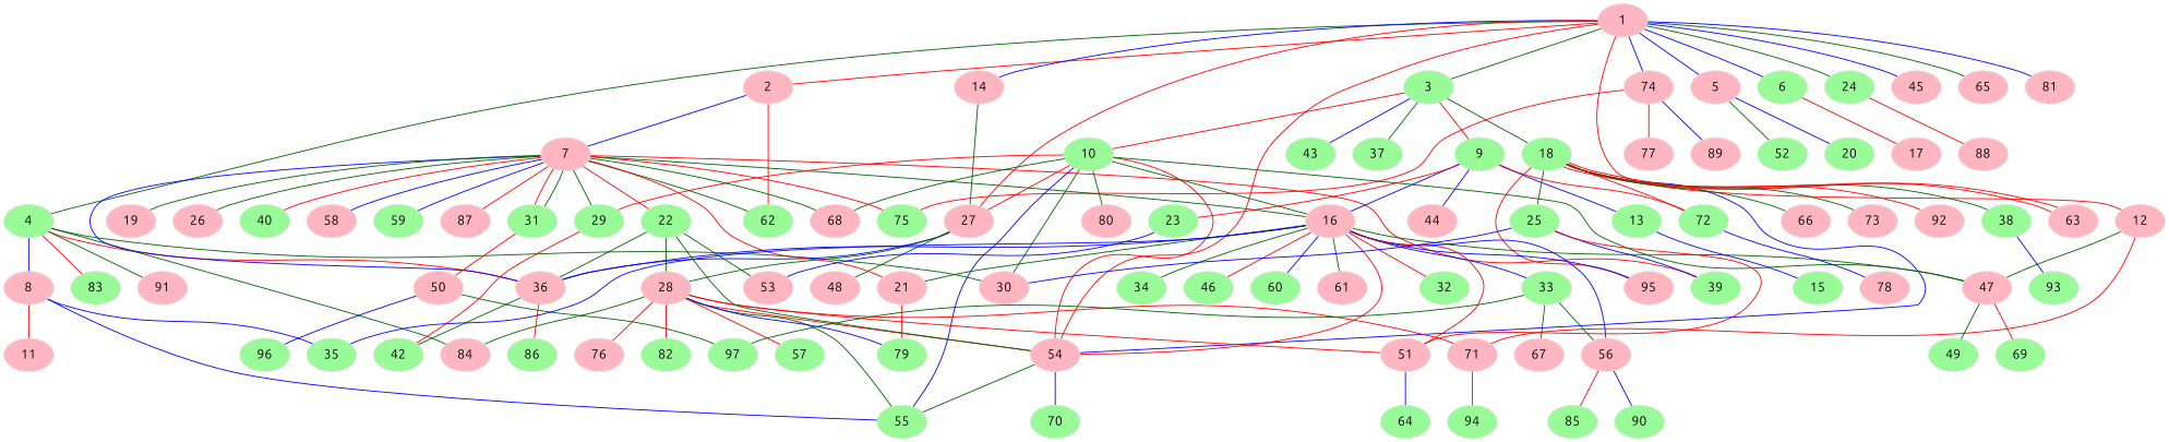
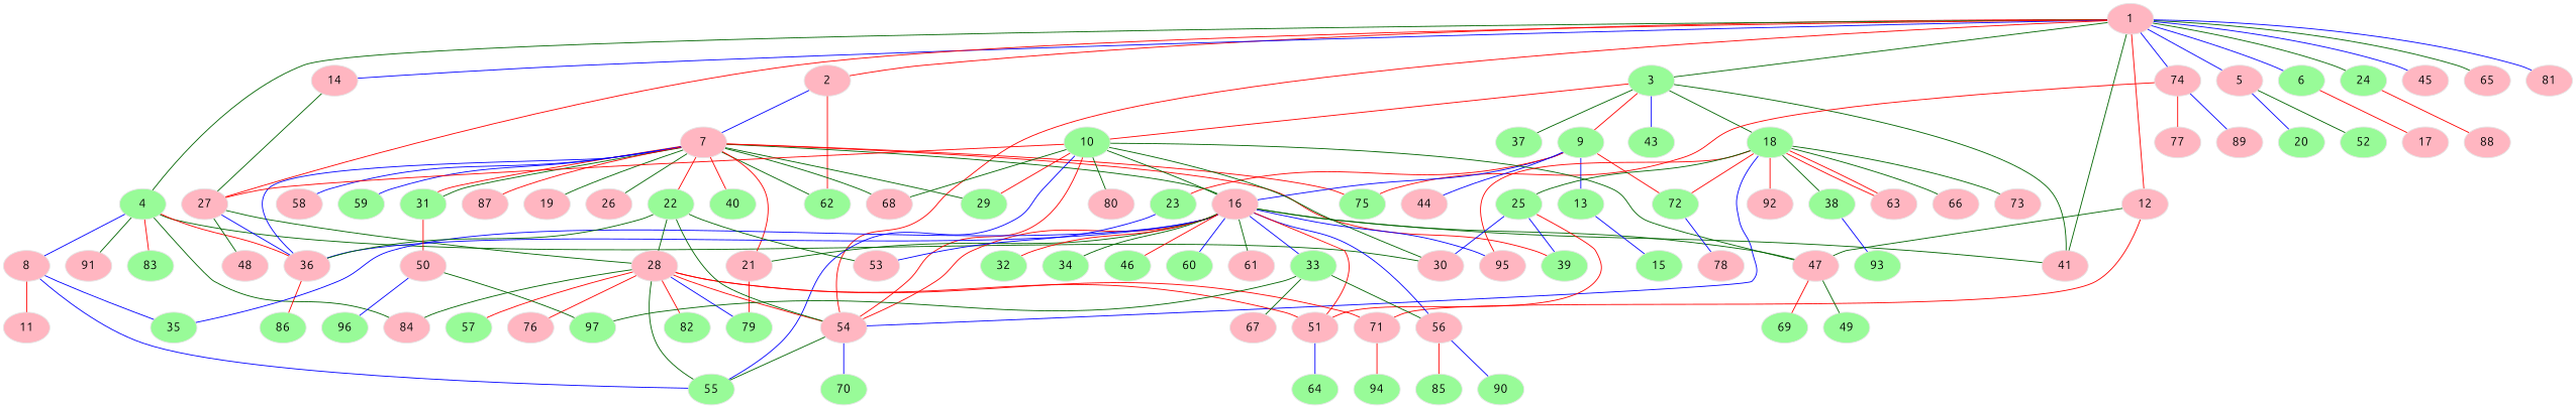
  graph {
    fontname=Ubuntu
    node [color=gray90 fillcolor=lightpink fontname=Ubuntu style=filled]
    edge [color=red fontname=Ubuntu]
    1
    2
    3 [fillcolor=palegreen]
    4 [fillcolor=palegreen]
    5
    6 [fillcolor=palegreen]
    12
    14
    24 [fillcolor=palegreen]
    27
+   41
    45
    54
    65
    74
    81
    7
    62 [fillcolor=palegreen]
    9 [fillcolor=palegreen]
    10 [fillcolor=palegreen]
    18 [fillcolor=palegreen]
    37 [fillcolor=palegreen]
    43 [fillcolor=palegreen]
    8
    30
    36
    83 [fillcolor=palegreen]
    84
    91
    20 [fillcolor=palegreen]
    52 [fillcolor=palegreen]
    17
    47
    71
    88
    28
    48
    55 [fillcolor=palegreen]
    70 [fillcolor=palegreen]
    75 [fillcolor=palegreen]
    77
    89
    16
    19
    21
    22 [fillcolor=palegreen]
    26
    29 [fillcolor=palegreen]
    31 [fillcolor=palegreen]
    39 [fillcolor=palegreen]
    40 [fillcolor=palegreen]
    58
    59 [fillcolor=palegreen]
    68
    87
    13 [fillcolor=palegreen]
    23 [fillcolor=palegreen]
    44
    72 [fillcolor=palegreen]
    80
    95
    25 [fillcolor=palegreen]
    38 [fillcolor=palegreen]
    63
    66
    73
    92
    11
    35 [fillcolor=palegreen]
-   42 [fillcolor=palegreen]
    86 [fillcolor=palegreen]
    33 [fillcolor=palegreen]
    56
    67
    97 [fillcolor=palegreen]
    32 [fillcolor=palegreen]
    34 [fillcolor=palegreen]
    46 [fillcolor=palegreen]
    51
    60 [fillcolor=palegreen]
    61
    79 [fillcolor=palegreen]
    53
    50
    15 [fillcolor=palegreen]
    78
    49 [fillcolor=palegreen]
    69 [fillcolor=palegreen]
    94 [fillcolor=palegreen]
    64 [fillcolor=palegreen]
    85 [fillcolor=palegreen]
    90 [fillcolor=palegreen]
    93 [fillcolor=palegreen]
    57 [fillcolor=palegreen]
    76
    82 [fillcolor=palegreen]
    96 [fillcolor=palegreen]
    1 -- 2
    1 -- 3 [color=darkgreen]
    1 -- 4 [color=darkgreen]
    1 -- 5 [color=blue]
    1 -- 6 [color=blue]
    1 -- 12
    1 -- 14 [color=blue]
    1 -- 24 [color=darkgreen]
    1 -- 27
+   1 -- 41 [color=darkgreen]
    1 -- 45 [color=blue]
    1 -- 54
    1 -- 65 [color=darkgreen]
    1 -- 74 [color=blue]
    1 -- 81 [color=blue]
    2 -- 7 [color=blue]
    2 -- 62
+   3 -- 41 [color=darkgreen]
    3 -- 9
    3 -- 10
    3 -- 18 [color=darkgreen]
    3 -- 37 [color=darkgreen]
    3 -- 43 [color=blue]
    4 -- 8 [color=blue]
    4 -- 30 [color=darkgreen]
    4 -- 36
    4 -- 83
    4 -- 84 [color=darkgreen]
    4 -- 91 [color=darkgreen]
    5 -- 20 [color=blue]
    5 -- 52 [color=darkgreen]
    6 -- 17
    12 -- 47 [color=darkgreen]
    12 -- 71
    14 -- 27 [color=darkgreen]
    24 -- 88
    27 -- 36 [color=blue]
    27 -- 28 [color=darkgreen]
    27 -- 48 [color=darkgreen]
    54 -- 55 [color=darkgreen]
    54 -- 70 [color=blue]
    74 -- 75
    74 -- 77
    74 -- 89 [color=blue]
    7 -- 62 [color=darkgreen]
    7 -- 36 [color=blue]
    7 -- 75
    7 -- 16 [color=darkgreen]
    7 -- 19 [color=darkgreen]
    7 -- 21
    7 -- 22
    7 -- 26 [color=darkgreen]
    7 -- 29 [color=darkgreen]
    7 -- 31
    7 -- 31 [color=darkgreen]
    7 -- 39
    7 -- 40
    7 -- 58 [color=blue]
    7 -- 59 [color=blue]
    7 -- 68 [color=darkgreen]
    7 -- 87
    9 -- 16 [color=blue]
    9 -- 13 [color=blue]
    9 -- 23
    9 -- 44 [color=blue]
    9 -- 72
    10 -- 27
    10 -- 54
    10 -- 30 [color=darkgreen]
    10 -- 47 [color=darkgreen]
    10 -- 55 [color=blue]
    10 -- 16 [color=darkgreen]
    10 -- 29
    10 -- 68 [color=darkgreen]
    10 -- 80 [color=darkgreen]
    18 -- 54 [color=blue]
    18 -- 72
    18 -- 95
    18 -- 25 [color=darkgreen]
    18 -- 38 [color=darkgreen]
    18 -- 63
    18 -- 63
    18 -- 66 [color=darkgreen]
    18 -- 73 [color=darkgreen]
    18 -- 92
    8 -- 55 [color=blue]
    8 -- 11
    8 -- 35 [color=blue]
-   36 -- 42 [color=darkgreen]
    36 -- 86
    47 -- 49 [color=darkgreen]
    47 -- 69
    71 -- 94
    28 -- 54
    28 -- 84 [color=darkgreen]
    28 -- 71
    28 -- 55 [color=darkgreen]
    28 -- 51
    28 -- 79 [color=blue]
    28 -- 57
    28 -- 76
    28 -- 82
+   16 -- 41 [color=darkgreen]
    16 -- 54
    16 -- 36 [color=blue]
    16 -- 47 [color=darkgreen]
    16 -- 21 [color=darkgreen]
    16 -- 95 [color=blue]
    16 -- 35 [color=blue]
    16 -- 33 [color=blue]
    16 -- 56 [color=blue]
    16 -- 32
    16 -- 34 [color=darkgreen]
    16 -- 46
    16 -- 51
    16 -- 60 [color=blue]
    16 -- 61 [color=darkgreen]
    21 -- 79
    22 -- 54 [color=darkgreen]
    22 -- 36 [color=darkgreen]
    22 -- 28 [color=darkgreen]
    22 -- 53 [color=darkgreen]
-   29 -- 42
    31 -- 50
    13 -- 15 [color=blue]
    23 -- 53 [color=blue]
    72 -- 78 [color=blue]
    25 -- 30 [color=blue]
    25 -- 39 [color=blue]
    25 -- 51
    38 -- 93 [color=blue]
    33 -- 56 [color=darkgreen]
    33 -- 67 [color=darkgreen]
    33 -- 97 [color=darkgreen]
    56 -- 85
    56 -- 90 [color=blue]
    51 -- 64 [color=blue]
    50 -- 97 [color=darkgreen]
    50 -- 96 [color=blue]
  }
